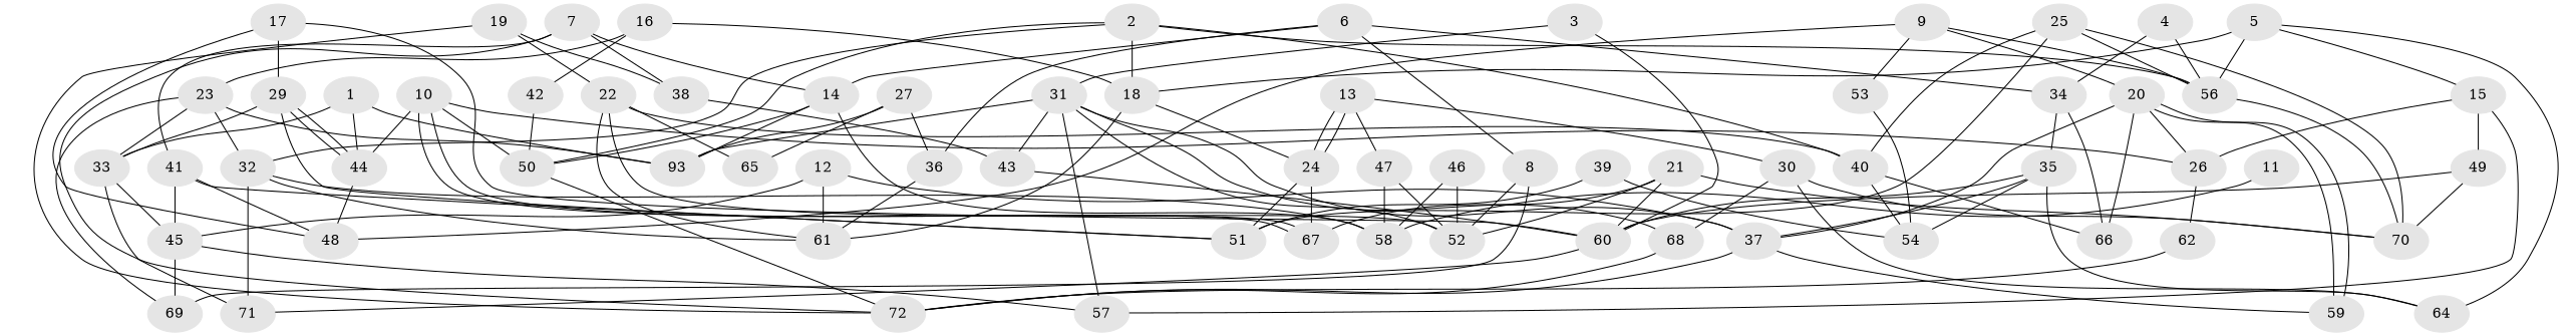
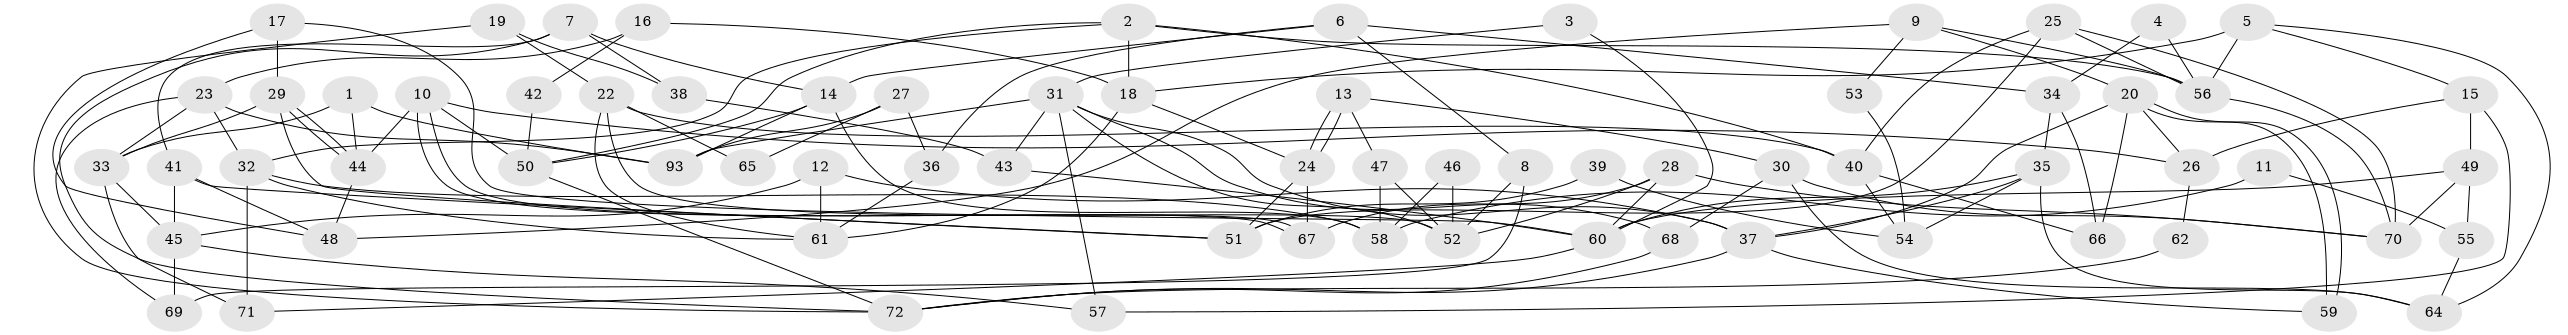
  graph {
    node [color=gray90 style=filled]
    1
    33
    44
    n4 [label=93]
    45
    71
    48
    2
    18
    32
    40
    50
    56
    61
    24
    58
    66
    54
    72
    70
    3
    31
    60
    52
    37
    57
    68
    43
    4
    34
    35
    5
    15
    64
    26
    49
    6
    8
    14
    36
    69
    7
    38
    41
    51
    9
    20
    53
    59
    10
    67
    62
    11
+   55
    12
    13
    30
    47
    16
    23
    42
    17
    29
    19
    22
    65
-   21
+   21 [label=28]
    25
    27
    39
    46
    1 -- 33
    1 -- 44
    1 -- n4
    33 -- 45
    33 -- 71
    44 -- 48
    45 -- 57
    45 -- 69
    2 -- 18
    2 -- 32
    2 -- 40
    2 -- 50
    2 -- 56
    18 -- 61
    18 -- 24
    32 -- 71
    32 -- 61
    32 -- 58
    40 -- 66
    40 -- 54
    50 -- 72
    56 -- 70
    24 -- 51
    24 -- 67
    3 -- 31
    3 -- 60
    31 -- n4
    31 -- 52
    31 -- 37
    31 -- 57
    31 -- 68
    31 -- 43
    60 -- 71
    37 -- 72
    37 -- 59
    68 -- 72
    43 -- 60
    4 -- 56
    4 -- 34
    34 -- 66
    34 -- 35
    35 -- 54
    35 -- 60
    35 -- 37
    35 -- 64
    5 -- 18
    5 -- 56
    5 -- 15
    5 -- 64
    15 -- 57
    15 -- 26
    15 -- 49
    26 -- 62
    49 -- 70
    49 -- 60
+   49 -- 55
    6 -- 34
    6 -- 8
    6 -- 14
    6 -- 36
    8 -- 52
    8 -- 69
    14 -- n4
    14 -- 50
    14 -- 58
    36 -- 61
    7 -- 72
    7 -- 14
    7 -- 38
    7 -- 41
    38 -- 43
    41 -- 45
    41 -- 48
    41 -- 51
    9 -- 48
    9 -- 56
    9 -- 20
    9 -- 53
    20 -- 66
    20 -- 37
    20 -- 26
    20 -- 59
    20 -- 59
    53 -- 54
    10 -- 44
    10 -- 50
    10 -- 26
    10 -- 67
    10 -- 67
    62 -- 72
    11 -- 58
+   11 -- 55
+   55 -- 64
    12 -- 45
    12 -- 61
    12 -- 37
    13 -- 24
    13 -- 24
    13 -- 30
    13 -- 47
    30 -- 70
    30 -- 68
    30 -- 64
    47 -- 58
    47 -- 52
    16 -- 18
    16 -- 23
    16 -- 42
    23 -- 33
    23 -- n4
    23 -- 32
    23 -- 69
    42 -- 50
    17 -- 48
    17 -- 60
    17 -- 29
    29 -- 33
    29 -- 44
    29 -- 44
    29 -- 51
    19 -- 72
    19 -- 38
    19 -- 22
    22 -- 40
    22 -- 61
    22 -- 52
    22 -- 65
    21 -- 70
    21 -- 60
    21 -- 52
    21 -- 67
    25 -- 40
    25 -- 56
    25 -- 70
    25 -- 51
    27 -- n4
    27 -- 36
    27 -- 65
    39 -- 54
    39 -- 51
    46 -- 58
    46 -- 52
  }
